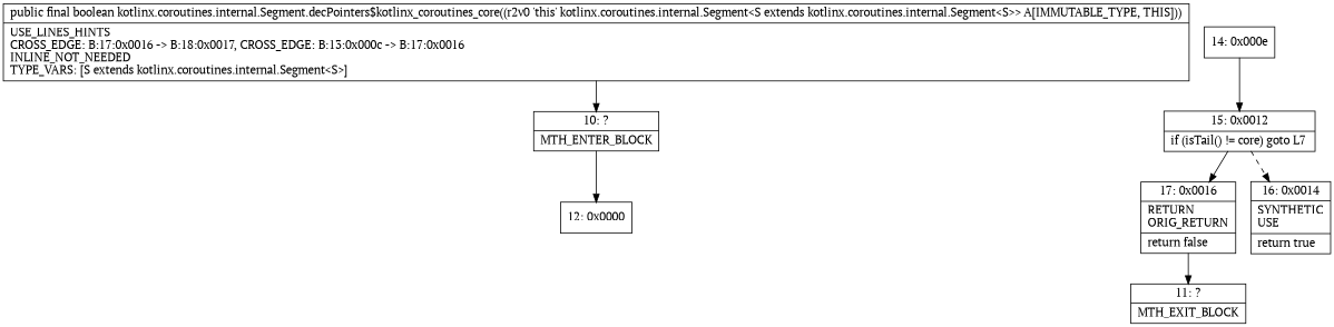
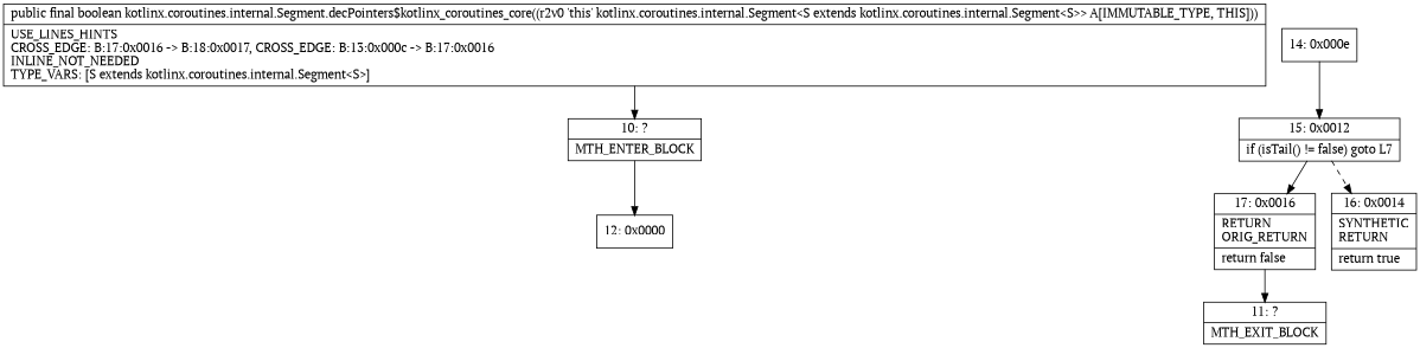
  digraph {
    fontname="PT Serif"
    node [fontname="PT Serif" shape=record]
    edge [fontname="PT Serif"]
    n1 [label="{10\:\ ?|MTH_ENTER_BLOCK\l}"]
    n2 [label="{12\:\ 0x0000}"]
    n3 [label="{14\:\ 0x000e}"]
-   n4 [label="{15\:\ 0x0012|if (isTail() != core) goto L7\l}"]
+   n4 [label="{15\:\ 0x0012|if (isTail() != false) goto L7\l}"]
    n5 [label="{17\:\ 0x0016|RETURN\lORIG_RETURN\l|return false\l}"]
    n6 [label="{11\:\ ?|MTH_EXIT_BLOCK\l}"]
-   n7 [label="{16\:\ 0x0014|SYNTHETIC\lUSE\l|return true\l}"]
+   n7 [label="{16\:\ 0x0014|SYNTHETIC\lRETURN\l|return true\l}"]
    n8 [label="{public final boolean kotlinx.coroutines.internal.Segment.decPointers$kotlinx_coroutines_core((r2v0 'this' kotlinx.coroutines.internal.Segment\<S extends kotlinx.coroutines.internal.Segment\<S\>\> A[IMMUTABLE_TYPE, THIS]))  | USE_LINES_HINTS\lCROSS_EDGE: B:17:0x0016 \-\> B:18:0x0017, CROSS_EDGE: B:13:0x000c \-\> B:17:0x0016\lINLINE_NOT_NEEDED\lTYPE_VARS: [S extends kotlinx.coroutines.internal.Segment\<S\>]\l}"]
    n1 -> n2
    n3 -> n4
    n4 -> n5
    n4 -> n7 [style=dashed]
    n5 -> n6
    n8 -> n1
  }
